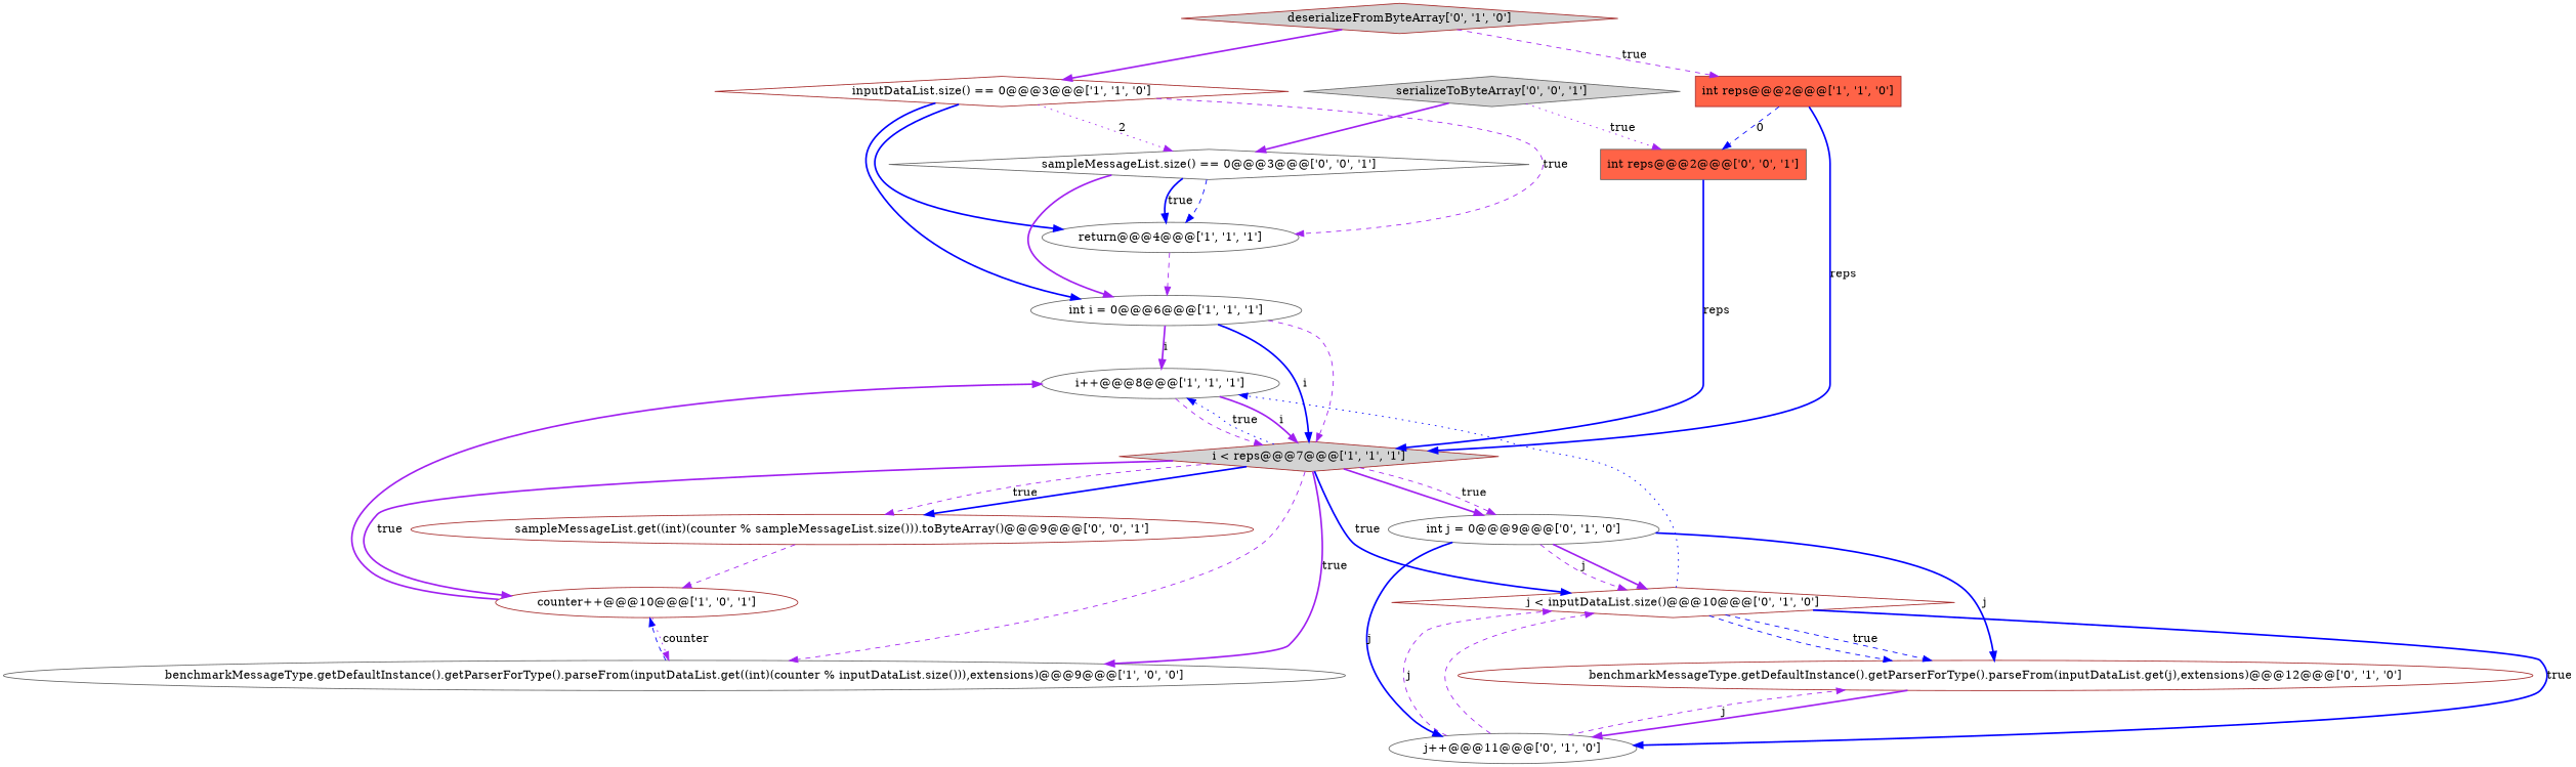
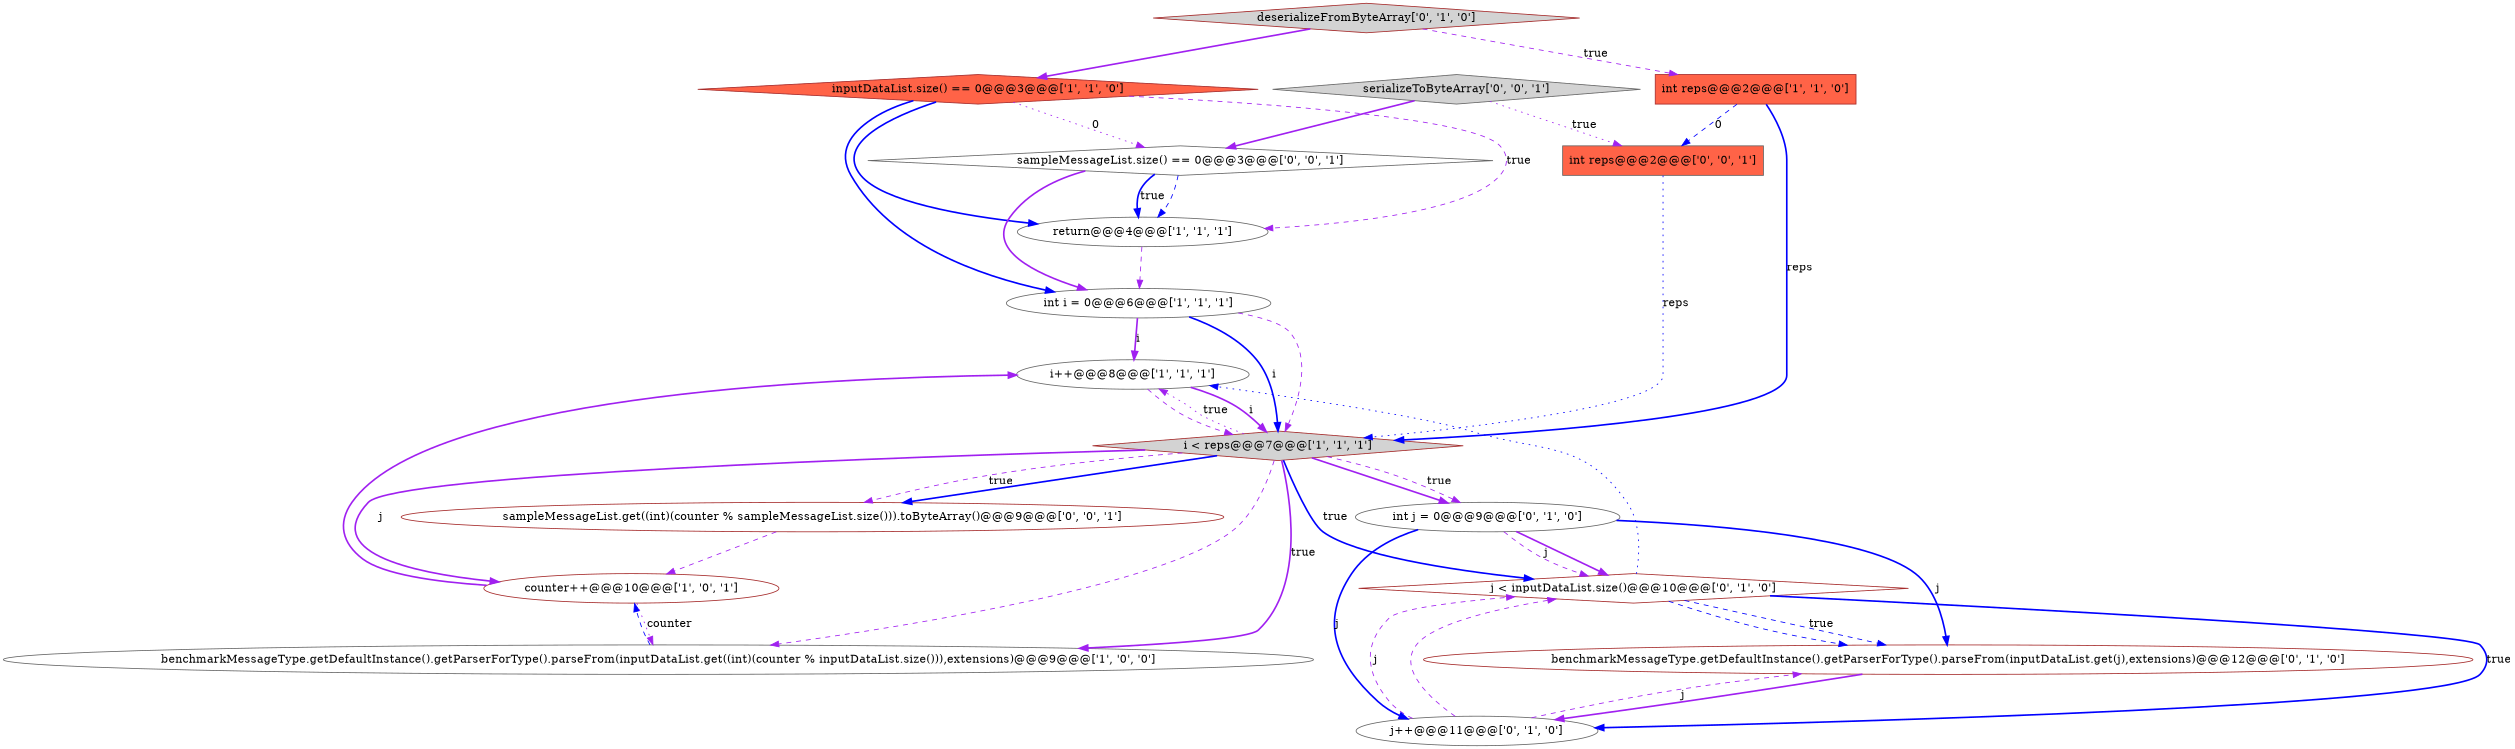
  digraph {
    node [color=gray40 fillcolor=white shape=ellipse style=filled]
    edge [color=purple style=bold]
    n1 [label="return@@@4@@@['1', '1', '1']"]
    n2 [label="int i = 0@@@6@@@['1', '1', '1']"]
    n3 [label="i++@@@8@@@['1', '1', '1']"]
    n4 [color=brown fillcolor=lightgray label="i < reps@@@7@@@['1', '1', '1']" shape=diamond]
    n5 [label="j++@@@11@@@['0', '1', '0']"]
    n6 [color=brown label="j < inputDataList.size()@@@10@@@['0', '1', '0']" shape=diamond]
    n7 [color=brown label="benchmarkMessageType.getDefaultInstance().getParserForType().parseFrom(inputDataList.get(j),extensions)@@@12@@@['0', '1', '0']"]
-   n8 [color=brown label="inputDataList.size() == 0@@@3@@@['1', '1', '0']" shape=diamond]
+   n8 [color=brown fillcolor=tomato label="inputDataList.size() == 0@@@3@@@['1', '1', '0']" shape=diamond]
    n9 [label="sampleMessageList.size() == 0@@@3@@@['0', '0', '1']" shape=diamond]
    n10 [color=brown fillcolor=tomato label="int reps@@@2@@@['1', '1', '0']" shape=box]
    n11 [fillcolor=tomato label="int reps@@@2@@@['0', '0', '1']" shape=box]
    n12 [label="benchmarkMessageType.getDefaultInstance().getParserForType().parseFrom(inputDataList.get((int)(counter % inputDataList.size())),extensions)@@@9@@@['1', '0', '0']"]
    n13 [color=brown label="counter++@@@10@@@['1', '0', '1']"]
    n14 [fillcolor=lightgray label="serializeToByteArray['0', '0', '1']" shape=diamond]
    n15 [label="int j = 0@@@9@@@['0', '1', '0']"]
    n16 [color=brown label="sampleMessageList.get((int)(counter % sampleMessageList.size())).toByteArray()@@@9@@@['0', '0', '1']"]
    n17 [color=brown fillcolor=lightgray label="deserializeFromByteArray['0', '1', '0']" shape=diamond]
    n1 -> n2 [style=dashed]
    n2 -> n3 [label=i]
    n2 -> n4 [style=dashed]
    n2 -> n4 [color=blue label=i]
    n3 -> n4 [label=i]
    n3 -> n4 [style=dashed]
-   n4 -> n3 [color=blue label=true style=dotted]
+   n4 -> n3 [label=true style=dotted]
    n4 -> n6 [color=blue label=true]
    n4 -> n12 [label=true]
    n4 -> n12 [style=dashed]
-   n4 -> n13 [label=true]
+   n4 -> n13 [label=j]
    n4 -> n15
    n4 -> n15 [label=true style=dashed]
    n4 -> n16 [color=blue]
    n4 -> n16 [label=true style=dashed]
    n5 -> n6 [label=j style=dashed]
    n5 -> n6 [style=dashed]
    n5 -> n7 [label=j style=dashed]
    n6 -> n3 [color=blue style=dotted]
    n6 -> n5 [color=blue label=true]
    n6 -> n7 [color=blue label=true style=dashed]
    n6 -> n7 [color=blue style=dashed]
    n7 -> n5
    n8 -> n1 [label=true style=dashed]
    n8 -> n1 [color=blue]
    n8 -> n2 [color=blue]
-   n8 -> n9 [label=2 style=dotted]
+   n8 -> n9 [label=0 style=dotted]
    n9 -> n1 [color=blue style=dashed]
    n9 -> n1 [color=blue label=true]
    n9 -> n2
    n10 -> n4 [color=blue label=reps]
    n10 -> n11 [color=blue label=0 style=dashed]
-   n11 -> n4 [color=blue label=reps]
+   n11 -> n4 [color=blue label=reps style=dotted]
    n12 -> n13 [color=blue style=dashed]
    n13 -> n3
    n13 -> n12 [label=counter style=dotted]
    n14 -> n9
    n14 -> n11 [label=true style=dotted]
    n15 -> n5 [color=blue label=j]
    n15 -> n6
    n15 -> n6 [label=j style=dashed]
    n15 -> n7 [color=blue label=j]
    n16 -> n13 [style=dashed]
    n17 -> n8
    n17 -> n10 [label=true style=dashed]
  }
